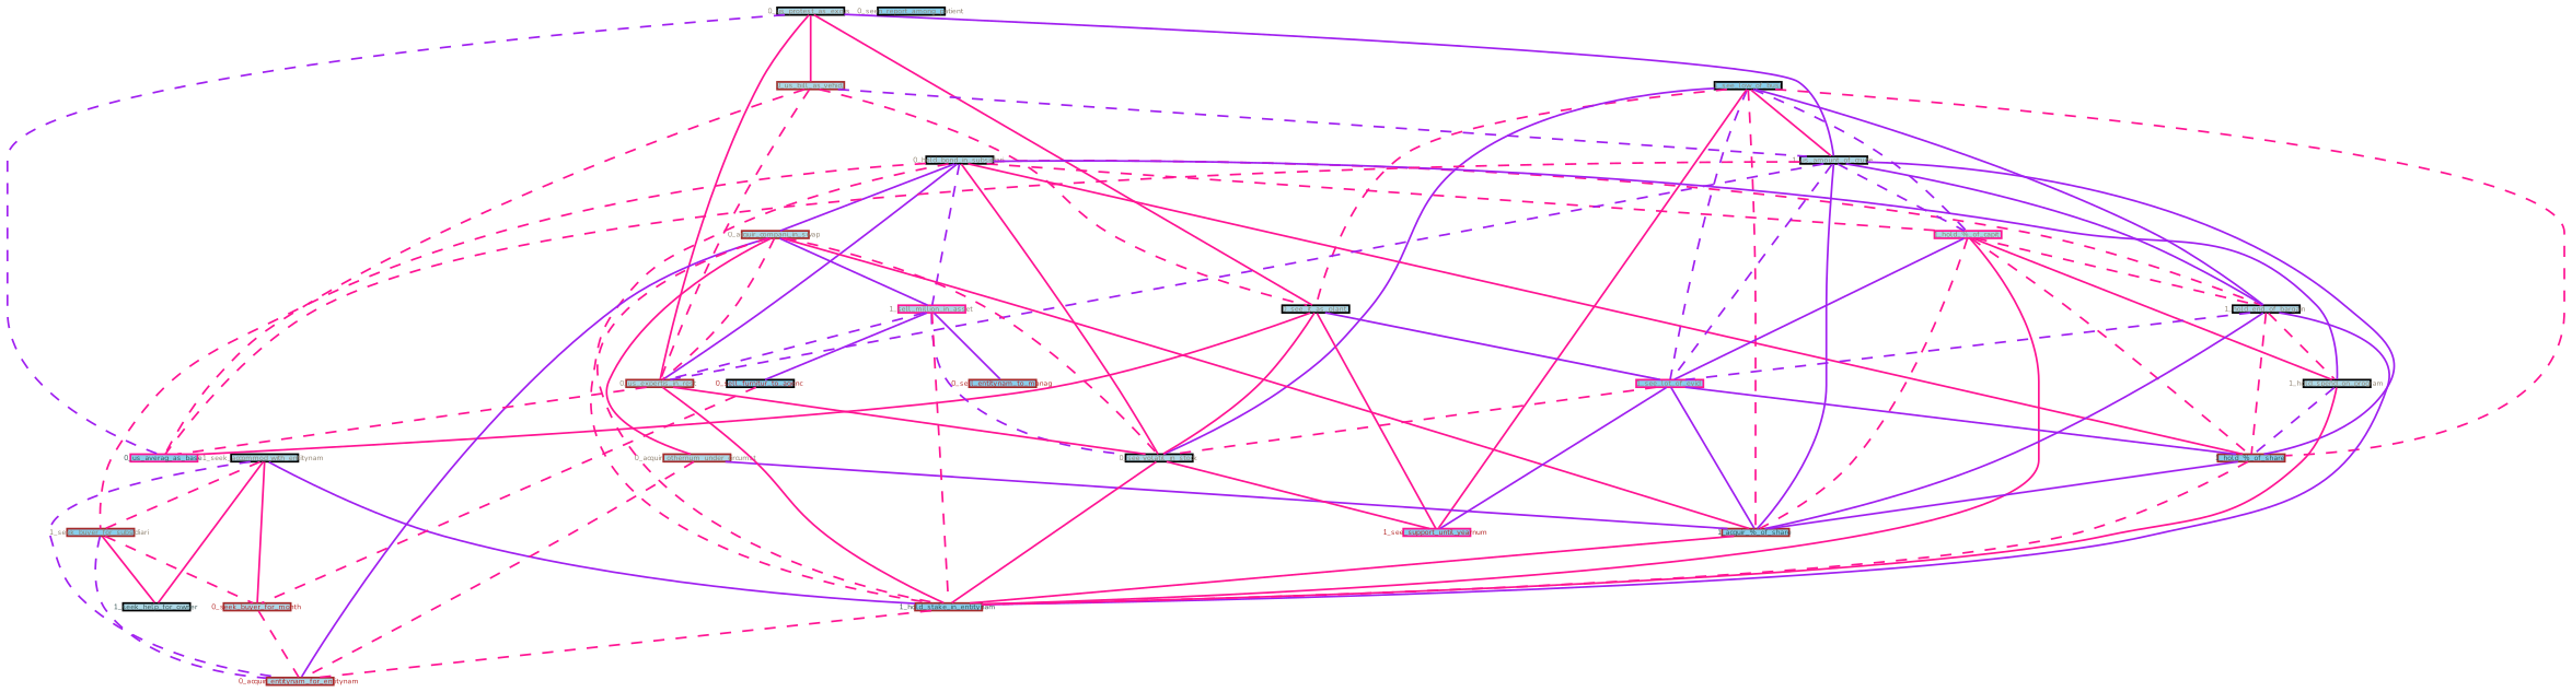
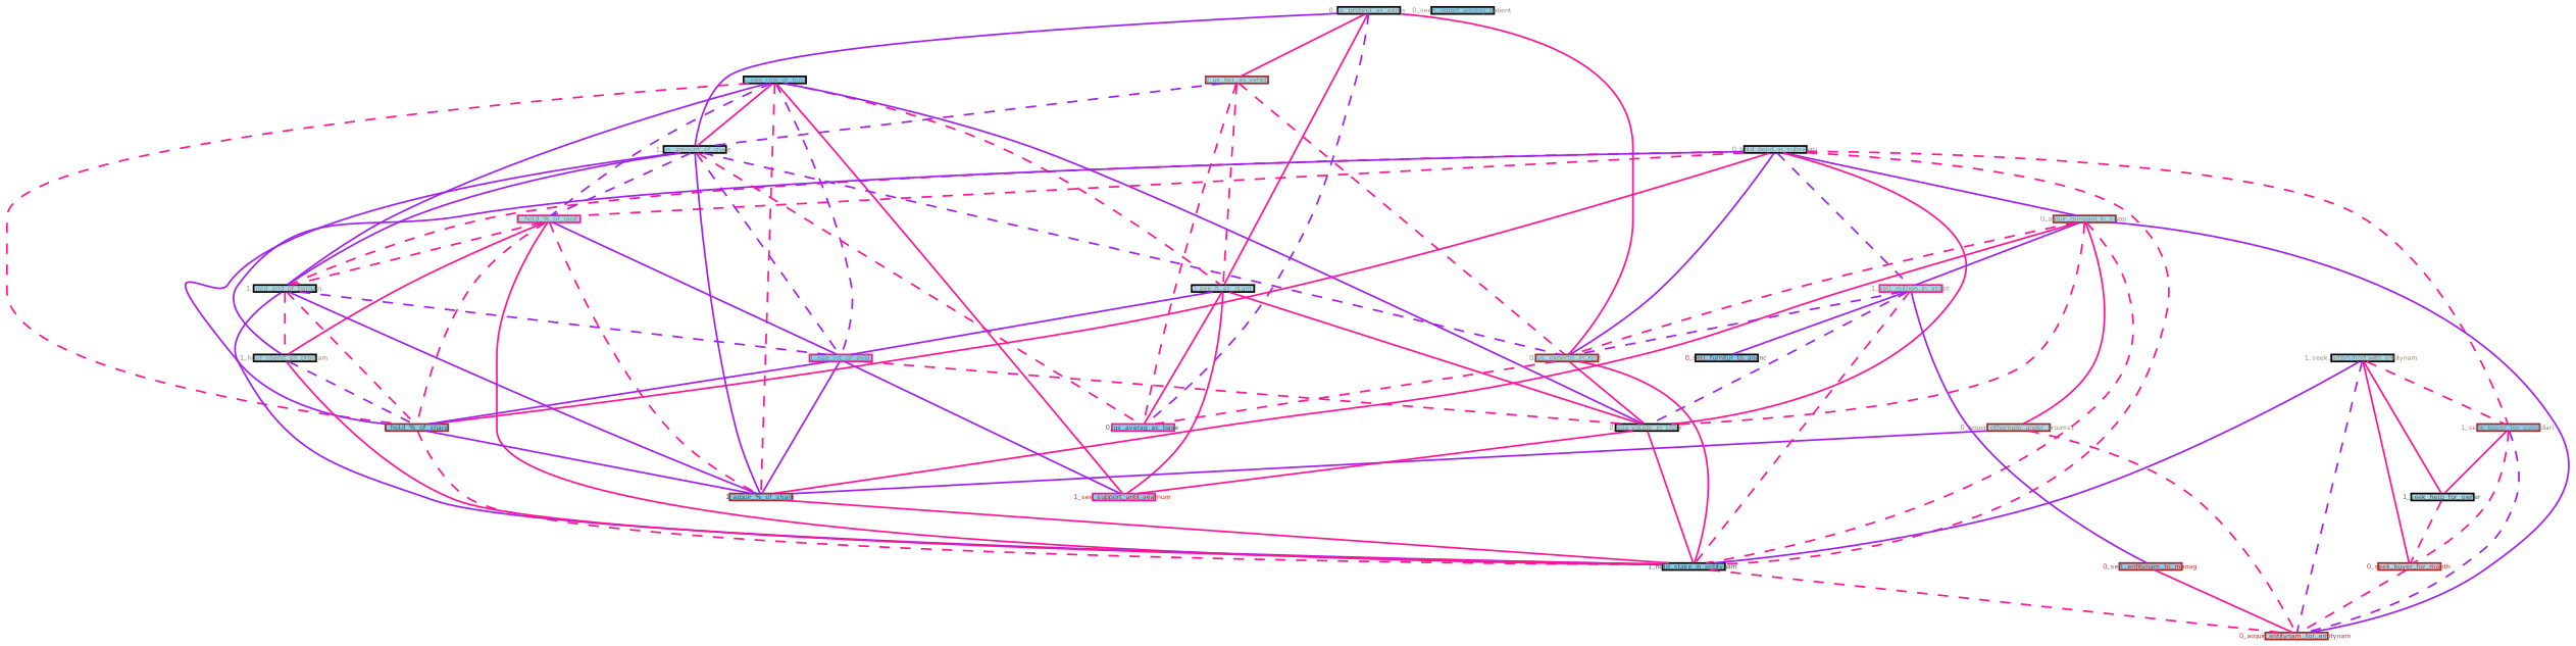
  graph {
    fontname=Nunito
    node [color=black fillcolor=lightblue fixedsize=true fontcolor="#8b7d6b" fontname=Nunito fontsize=4 shape=polygon style=filled]
    edge [color=deeppink fontname=Nunito style=solid w=1]
    "0_us_protest_as_excus " [height=.06 width=.5]
    "0_seen_report_among_patient " [fillcolor=skyblue height=.06 width=.5]
    "1_see_low_of_busi " [fillcolor=skyblue height=.06 width=.5]
    "0_us_bill_as_vehicl " [color=brown height=.06 width=.5]
    "0_hold_bond_in_subsidiari " [height=.06 width=.5]
    "1_seek_accommod_with_entitynam " [height=.06 width=.5]
    "1_us_amount_of_crude " [height=.06 width=.5]
    "1_hold_%_of_capit " [color=deeppink height=.06 width=.5]
    "0_see_it_as_plant " [height=.06 width=.5]
    "0_acquir_compani_in_swap " [color=brown height=.06 width=.5]
    "0_acquir_othernum_under_circumst " [color=brown height=.06 width=.5]
    "1_hold_end_of_bargain " [height=.06 width=.5]
    "1_see_lot_of_evid " [color=deeppink fillcolor=skyblue height=.06 width=.5]
    "1_seek_buyer_for_subsidiari " [color=brown fillcolor=skyblue height=.06 width=.5]
    "1_hold_spend_on_program " [height=.06 width=.5]
    "1_sell_million_in_asset " [color=deeppink height=.06 width=.5]
    "0_us_expertis_in_rest " [color=brown height=.06 width=.5]
    "0_see_volatil_in_stock " [height=.06 width=.5]
    "0_seek_buyer_for_month " [color=brown fontcolor="#b22222" height=.06 width=.5]
    "1_see_support_until_yearnum " [color=deeppink fillcolor=skyblue fontcolor="#b22222" height=.06 width=.5]
    "0_sell_furnitur_to_agenc " [fillcolor=skyblue fontcolor="#b22222" height=.06 width=.5]
    "0_sell_entitynam_to_manag " [color=brown fillcolor=skyblue fontcolor="#b22222" height=.06 width=.5]
    "0_acquir_entitynam_for_entitynam " [color=brown fontcolor="#b22222" height=.06 width=.5]
    "0_us_averag_as_base " [color=deeppink fillcolor=skyblue fontcolor="#2f4f4f" height=.06 width=.5]
    "1_hold_%_of_share " [color=brown fillcolor=skyblue fontcolor="#2f4f4f" height=.06 width=.5]
    "1_acquir_%_of_share " [color=brown fillcolor=skyblue fontcolor="#2f4f4f" height=.06 width=.5]
-   "1_hold_stake_in_entitynam " [color=brown fillcolor=skyblue fontcolor="#2f4f4f" height=.06 width=.5]
+   "1_hold_stake_in_entitynam " [fillcolor=skyblue fontcolor="#2f4f4f" height=.06 width=.5]
    "1_seek_help_for_owner " [fontcolor="#2f4f4f" height=.06 width=.5]
    subgraph sub_1 {
      "0_us_protest_as_excus "
      "0_seen_report_among_patient "
      "1_see_low_of_busi "
      "0_us_bill_as_vehicl "
      "0_hold_bond_in_subsidiari "
      "1_seek_accommod_with_entitynam "
      "1_us_amount_of_crude "
      "1_hold_%_of_capit "
      "0_see_it_as_plant "
      "0_acquir_compani_in_swap "
      "0_acquir_othernum_under_circumst "
      "1_hold_end_of_bargain "
      "1_see_lot_of_evid "
      "1_seek_buyer_for_subsidiari "
      "1_hold_spend_on_program "
      "1_sell_million_in_asset "
      "0_us_expertis_in_rest "
      "0_see_volatil_in_stock "
    }
    subgraph sub_2 {
      "0_seek_buyer_for_month "
      "1_see_support_until_yearnum "
      "0_sell_furnitur_to_agenc "
      "0_sell_entitynam_to_manag "
      "0_acquir_entitynam_for_entitynam "
    }
    "0_us_protest_as_excus " -- "0_us_bill_as_vehicl " [w=2]
    "0_us_protest_as_excus " -- "1_us_amount_of_crude " [color=purple]
    "0_us_protest_as_excus " -- "0_see_it_as_plant "
    "0_us_protest_as_excus " -- "0_us_expertis_in_rest "
    "0_us_protest_as_excus " -- "0_us_averag_as_base " [color=purple style=dashed w=2]
    "1_see_low_of_busi " -- "1_us_amount_of_crude "
    "1_see_low_of_busi " -- "1_hold_%_of_capit " [color=purple style=dashed]
    "1_see_low_of_busi " -- "0_see_it_as_plant " [style=dashed]
    "1_see_low_of_busi " -- "1_hold_end_of_bargain " [color=purple]
    "1_see_low_of_busi " -- "1_see_lot_of_evid " [color=purple style=dashed w=2]
    "1_see_low_of_busi " -- "0_see_volatil_in_stock " [color=purple]
    "1_see_low_of_busi " -- "1_see_support_until_yearnum "
    "1_see_low_of_busi " -- "1_hold_%_of_share " [style=dashed]
    "1_see_low_of_busi " -- "1_acquir_%_of_share " [style=dashed]
    "0_us_bill_as_vehicl " -- "1_us_amount_of_crude " [color=purple style=dashed]
    "0_us_bill_as_vehicl " -- "0_see_it_as_plant " [style=dashed]
    "0_us_bill_as_vehicl " -- "0_us_expertis_in_rest " [style=dashed]
    "0_us_bill_as_vehicl " -- "0_us_averag_as_base " [style=dashed w=2]
    "0_hold_bond_in_subsidiari " -- "1_hold_%_of_capit " [style=dashed]
    "0_hold_bond_in_subsidiari " -- "0_acquir_compani_in_swap " [color=purple]
    "0_hold_bond_in_subsidiari " -- "1_hold_end_of_bargain " [style=dashed]
    "0_hold_bond_in_subsidiari " -- "1_seek_buyer_for_subsidiari " [style=dashed]
    "0_hold_bond_in_subsidiari " -- "1_hold_spend_on_program " [color=purple]
    "0_hold_bond_in_subsidiari " -- "1_sell_million_in_asset " [color=purple style=dashed]
    "0_hold_bond_in_subsidiari " -- "0_us_expertis_in_rest " [color=purple]
    "0_hold_bond_in_subsidiari " -- "0_see_volatil_in_stock "
    "0_hold_bond_in_subsidiari " -- "1_hold_%_of_share "
    "0_hold_bond_in_subsidiari " -- "1_hold_stake_in_entitynam " [style=dashed w=2]
    "1_seek_accommod_with_entitynam " -- "1_seek_buyer_for_subsidiari " [style=dashed]
    "1_seek_accommod_with_entitynam " -- "0_seek_buyer_for_month "
    "1_seek_accommod_with_entitynam " -- "0_acquir_entitynam_for_entitynam " [color=purple style=dashed]
    "1_seek_accommod_with_entitynam " -- "1_hold_stake_in_entitynam " [color=purple]
    "1_seek_accommod_with_entitynam " -- "1_seek_help_for_owner "
    "1_us_amount_of_crude " -- "1_hold_%_of_capit " [color=purple style=dashed]
    "1_us_amount_of_crude " -- "1_hold_end_of_bargain " [color=purple]
    "1_us_amount_of_crude " -- "1_see_lot_of_evid " [color=purple style=dashed]
    "1_us_amount_of_crude " -- "0_us_expertis_in_rest " [color=purple style=dashed]
    "1_us_amount_of_crude " -- "0_us_averag_as_base " [style=dashed]
    "1_us_amount_of_crude " -- "1_hold_%_of_share " [color=purple]
    "1_us_amount_of_crude " -- "1_acquir_%_of_share " [color=purple]
    "1_hold_%_of_capit " -- "1_hold_end_of_bargain " [style=dashed w=2]
    "1_hold_%_of_capit " -- "1_see_lot_of_evid " [color=purple]
    "1_hold_%_of_capit " -- "1_hold_spend_on_program "
    "1_hold_%_of_capit " -- "1_hold_%_of_share " [style=dashed w=3]
    "1_hold_%_of_capit " -- "1_acquir_%_of_share " [style=dashed w=2]
    "1_hold_%_of_capit " -- "1_hold_stake_in_entitynam "
    "0_see_it_as_plant " -- "1_see_lot_of_evid " [color=purple]
    "0_see_it_as_plant " -- "0_see_volatil_in_stock "
    "0_see_it_as_plant " -- "1_see_support_until_yearnum "
    "0_see_it_as_plant " -- "0_us_averag_as_base "
    "0_acquir_compani_in_swap " -- "0_acquir_othernum_under_circumst "
    "0_acquir_compani_in_swap " -- "1_sell_million_in_asset " [color=purple]
    "0_acquir_compani_in_swap " -- "0_us_expertis_in_rest " [style=dashed]
    "0_acquir_compani_in_swap " -- "0_see_volatil_in_stock " [style=dashed]
    "0_acquir_compani_in_swap " -- "0_acquir_entitynam_for_entitynam " [color=purple]
    "0_acquir_compani_in_swap " -- "1_acquir_%_of_share "
    "0_acquir_compani_in_swap " -- "1_hold_stake_in_entitynam " [style=dashed]
    "0_acquir_othernum_under_circumst " -- "0_acquir_entitynam_for_entitynam " [style=dashed]
    "0_acquir_othernum_under_circumst " -- "1_acquir_%_of_share " [color=purple]
    "1_hold_end_of_bargain " -- "1_see_lot_of_evid " [color=purple style=dashed]
    "1_hold_end_of_bargain " -- "1_hold_spend_on_program " [style=dashed]
    "1_hold_end_of_bargain " -- "1_hold_%_of_share " [style=dashed w=2]
    "1_hold_end_of_bargain " -- "1_acquir_%_of_share " [color=purple]
    "1_hold_end_of_bargain " -- "1_hold_stake_in_entitynam " [color=purple]
    "1_see_lot_of_evid " -- "0_see_volatil_in_stock " [style=dashed]
    "1_see_lot_of_evid " -- "1_see_support_until_yearnum " [color=purple]
    "1_see_lot_of_evid " -- "1_hold_%_of_share " [color=purple]
    "1_see_lot_of_evid " -- "1_acquir_%_of_share " [color=purple]
    "1_seek_buyer_for_subsidiari " -- "0_seek_buyer_for_month " [style=dashed w=3]
    "1_seek_buyer_for_subsidiari " -- "0_acquir_entitynam_for_entitynam " [color=purple style=dashed]
    "1_seek_buyer_for_subsidiari " -- "1_seek_help_for_owner " [w=2]
    "1_hold_spend_on_program " -- "1_hold_%_of_share " [color=purple style=dashed]
    "1_hold_spend_on_program " -- "1_hold_stake_in_entitynam "
    "1_sell_million_in_asset " -- "0_us_expertis_in_rest " [color=purple style=dashed]
    "1_sell_million_in_asset " -- "0_see_volatil_in_stock " [color=purple style=dashed]
    "1_sell_million_in_asset " -- "0_sell_furnitur_to_agenc " [color=purple]
    "1_sell_million_in_asset " -- "0_sell_entitynam_to_manag " [color=purple]
    "1_sell_million_in_asset " -- "1_hold_stake_in_entitynam " [style=dashed]
    "0_us_expertis_in_rest " -- "0_see_volatil_in_stock "
    "0_us_expertis_in_rest " -- "0_us_averag_as_base " [style=dashed]
    "0_us_expertis_in_rest " -- "1_hold_stake_in_entitynam "
    "0_see_volatil_in_stock " -- "1_see_support_until_yearnum "
    "0_see_volatil_in_stock " -- "1_hold_stake_in_entitynam "
    "0_seek_buyer_for_month " -- "0_acquir_entitynam_for_entitynam " [style=dashed]
+   "0_sell_entitynam_to_manag " -- "0_acquir_entitynam_for_entitynam "
    "1_hold_%_of_share " -- "1_acquir_%_of_share " [color=purple w=3]
    "1_hold_%_of_share " -- "1_hold_stake_in_entitynam " [style=dashed]
    "1_acquir_%_of_share " -- "1_hold_stake_in_entitynam "
    "1_hold_stake_in_entitynam " -- "0_acquir_entitynam_for_entitynam " [style=dashed]
-   "0_sell_furnitur_to_agenc " -- "0_seek_buyer_for_month " [style=dashed w=2]
+   "1_seek_help_for_owner " -- "0_seek_buyer_for_month " [style=dashed w=2]
  }
